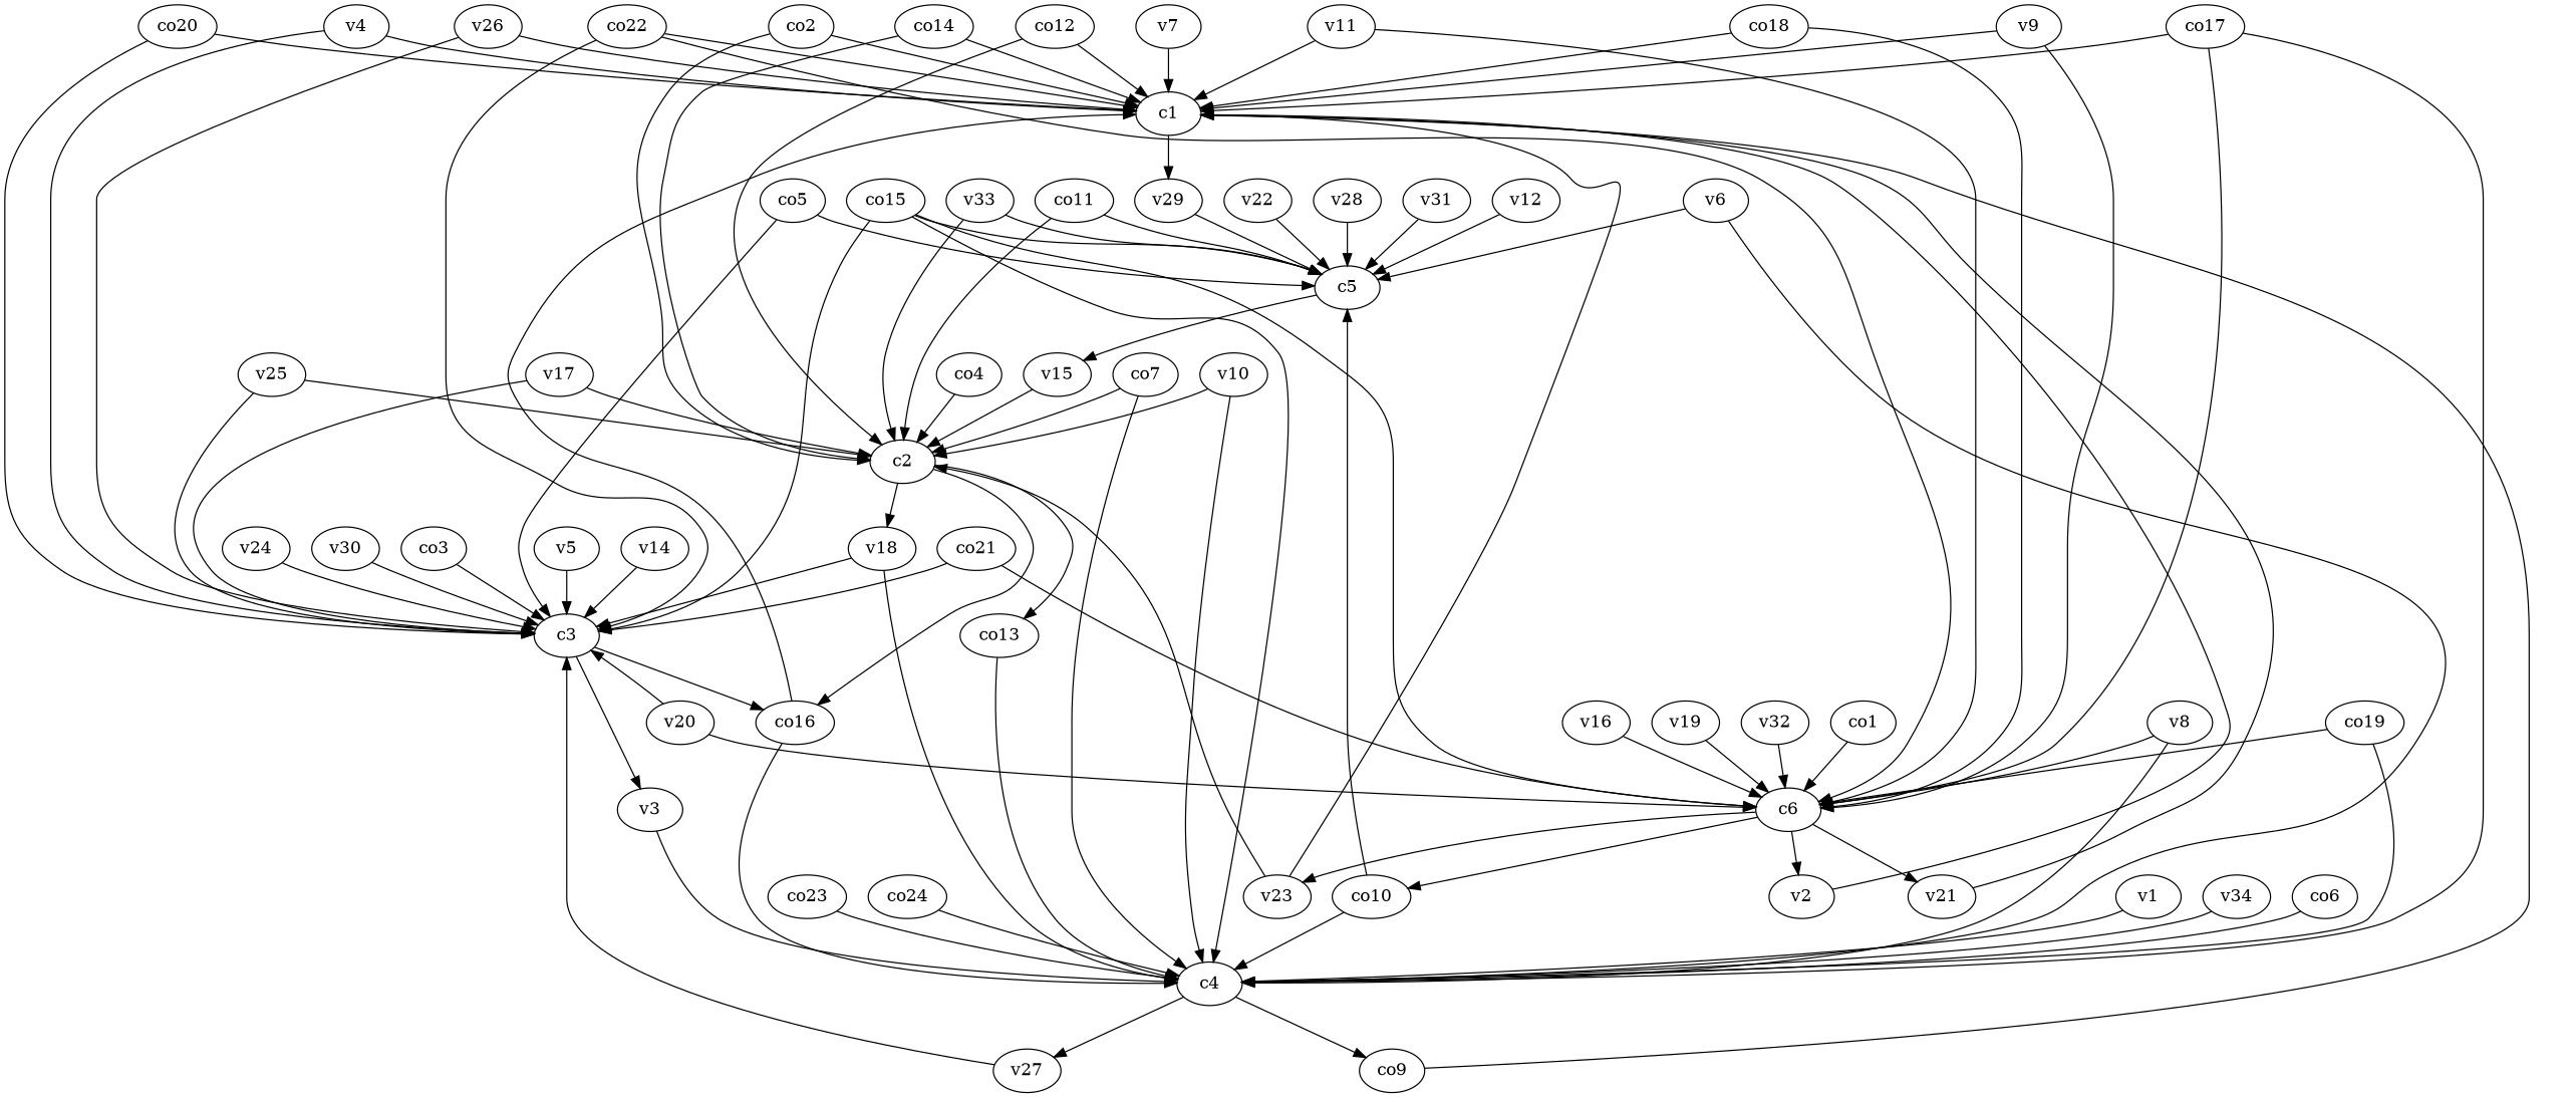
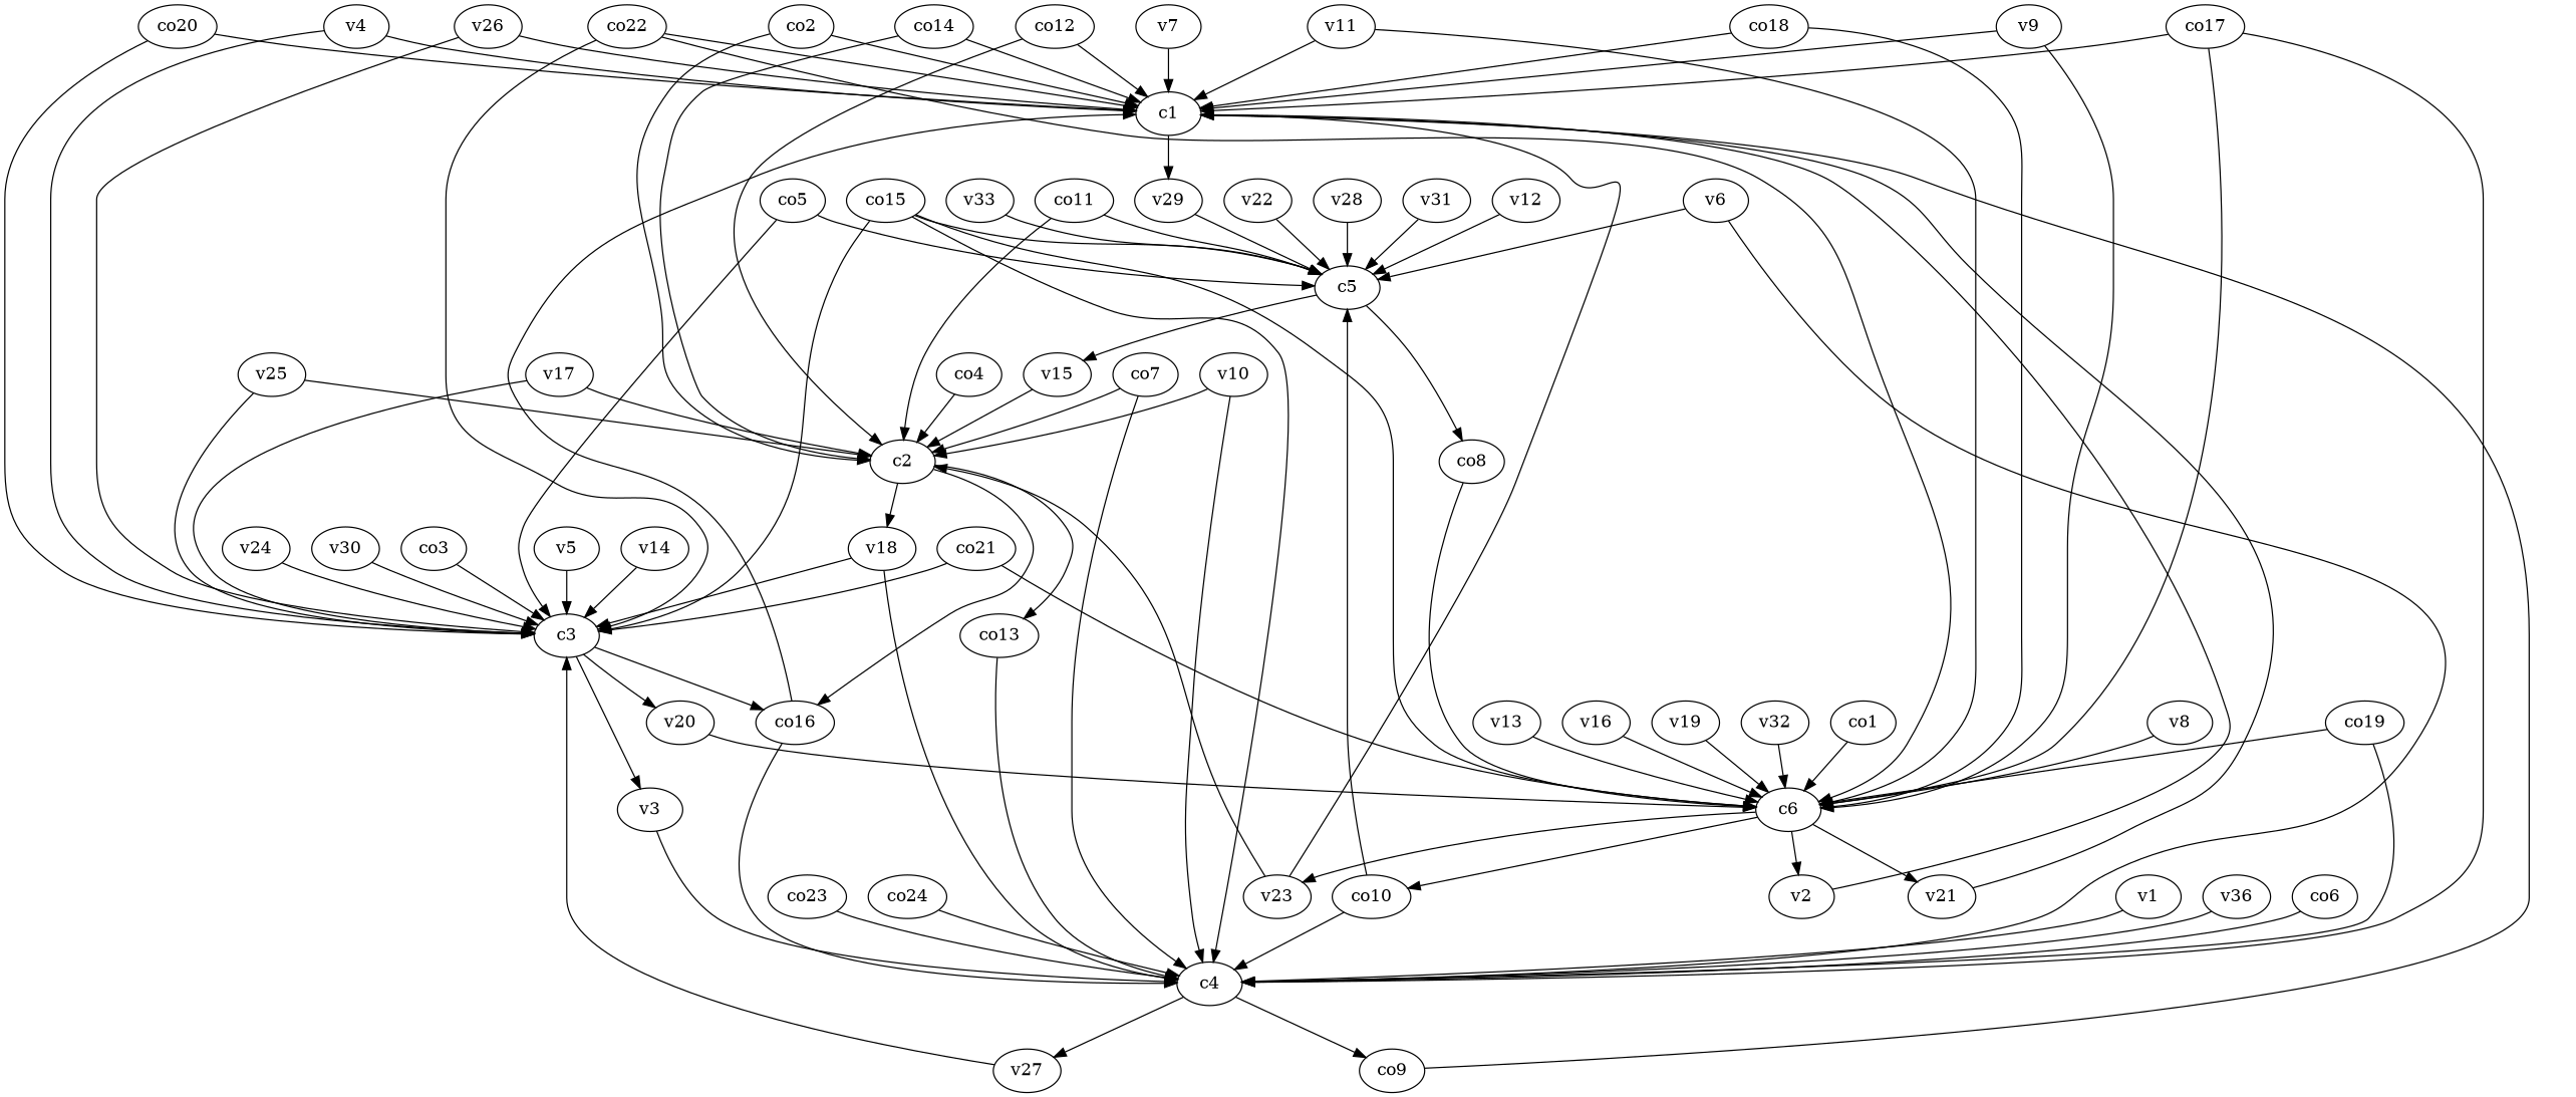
  strict digraph {
    edge [weight=1]
    c1
    v29
    c5
    c2
    v18
    co13
    co16
    c3
    c4
    v3
    v27
    co9
    v15
+   co8
    c6
    v2
    v21
    v23
    co10
    v1
    v4
    v5
    v6
    v7
    v8
    v9
    v10
    v11
    v12
+   v13
    v14
    v16
    v17
    v19
    v20
    v22
    v24
    v25
    v26
    v28
    v30
    v31
    v32
    v33
-   v34
+   v34 [label=v36]
    co1
    co2
    co3
    co4
    co5
    co6
    co7
    co11
    co12
    co14
    co15
    co17
    co18
    co19
    co20
    co21
    co22
    co23
    co24
    c1 -> v29
    v29 -> c5
    c5 -> v15
+   c5 -> co8
    c2 -> v18
    c2 -> co13
    c2 -> co16
    v18 -> c3
    v18 -> c4
    co13 -> c4
    co16 -> c1
    co16 -> c4
    c3 -> co16
    c3 -> v3
    c4 -> v27
    c4 -> co9
    v3 -> c4
    v27 -> c3
    co9 -> c1
    v15 -> c2
+   co8 -> c6
    c6 -> v2
    c6 -> v21
    c6 -> v23
    c6 -> co10
    v2 -> c1
    v21 -> c1
    v23 -> c1
    v23 -> c2
    co10 -> c5
    co10 -> c4
    v1 -> c4
    v4 -> c1
    v4 -> c3
    v5 -> c3
    v6 -> c5
    v6 -> c4
    v7 -> c1
-   v8 -> c4
    v8 -> c6
    v9 -> c1
    v9 -> c6
    v10 -> c2
    v10 -> c4
    v11 -> c1
    v11 -> c6
    v12 -> c5
+   v13 -> c6
    v14 -> c3
    v16 -> c6
    v17 -> c2
    v17 -> c3
    v19 -> c6
-   v20 -> c3
+   c3 -> v20
    v20 -> c6
    v22 -> c5
    v24 -> c3
    v25 -> c2
    v25 -> c3
    v26 -> c1
    v26 -> c3
    v28 -> c5
    v30 -> c3
    v31 -> c5
    v32 -> c6
    v33 -> c5
-   v33 -> c2
    v34 -> c4
    co1 -> c6
    co2 -> c1
    co2 -> c2
    co3 -> c3
    co4 -> c2
    co5 -> c5
    co5 -> c3
    co6 -> c4
    co7 -> c2
    co7 -> c4
    co11 -> c5
    co11 -> c2
    co12 -> c1
    co12 -> c2
    co14 -> c1
    co14 -> c2
    co15 -> c5
    co15 -> c3
    co15 -> c4
    co15 -> c6
    co17 -> c1
    co17 -> c4
    co17 -> c6
    co18 -> c1
    co18 -> c6
    co19 -> c4
    co19 -> c6
    co20 -> c1
    co20 -> c3
    co21 -> c3
    co21 -> c6
    co22 -> c1
    co22 -> c3
    co22 -> c6
    co23 -> c4
    co24 -> c4
  }
